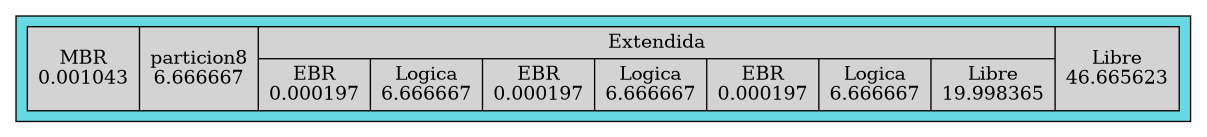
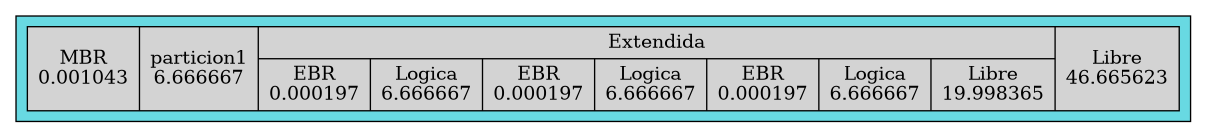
  digraph {
-   n1 [label="MBR\n0.001043|particion8\n6.666667|{Extendida|{EBR\n0.000197|Logica\n6.666667|EBR\n0.000197|Logica\n6.666667|EBR\n0.000197|Logica\n6.666667|Libre\n19.998365}}|Libre\n46.665623" shape=record style=filled]
+   n1 [label="MBR\n0.001043|particion1\n6.666667|{Extendida|{EBR\n0.000197|Logica\n6.666667|EBR\n0.000197|Logica\n6.666667|EBR\n0.000197|Logica\n6.666667|Libre\n19.998365}}|Libre\n46.665623" shape=record style=filled]
    subgraph cluster_1 {
      bgcolor="#68d9e2"
      n1
    }
  }
